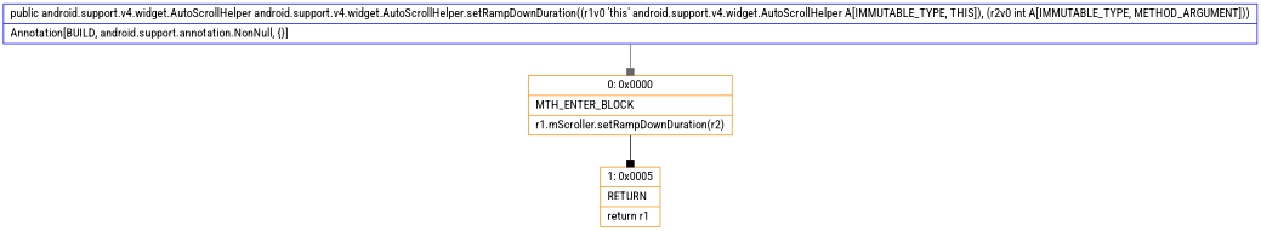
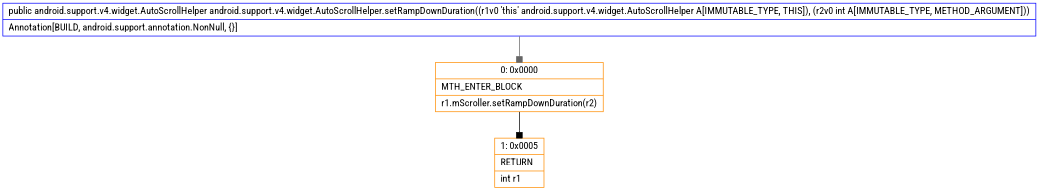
  digraph {
    fontname="Roboto Condensed"
    node [shape=record color=darkorange fontname="Roboto Condensed"]
    edge [arrowhead=box fontname="Roboto Condensed"]
    n1 [label="{0\:\ 0x0000|MTH_ENTER_BLOCK\l|r1.mScroller.setRampDownDuration(r2)\l}"]
-   n2 [label="{1\:\ 0x0005|RETURN\l|return r1\l}"]
+   n2 [label="{1\:\ 0x0005|RETURN\l|int r1\l}"]
    n3 [label="{public android.support.v4.widget.AutoScrollHelper android.support.v4.widget.AutoScrollHelper.setRampDownDuration((r1v0 'this' android.support.v4.widget.AutoScrollHelper A[IMMUTABLE_TYPE, THIS]), (r2v0 int A[IMMUTABLE_TYPE, METHOD_ARGUMENT]))  | Annotation[BUILD, android.support.annotation.NonNull, \{\}]\l}" color=blue]
    n1 -> n2 [color=black]
    n3 -> n1 [color=gray40]
  }
